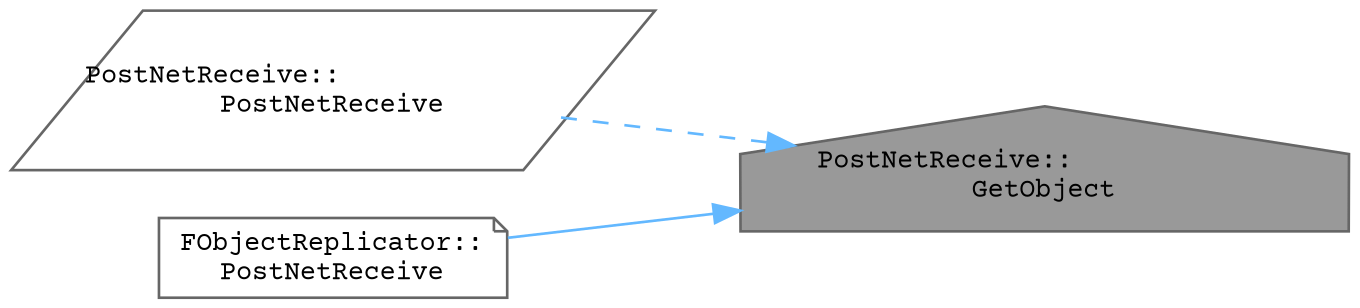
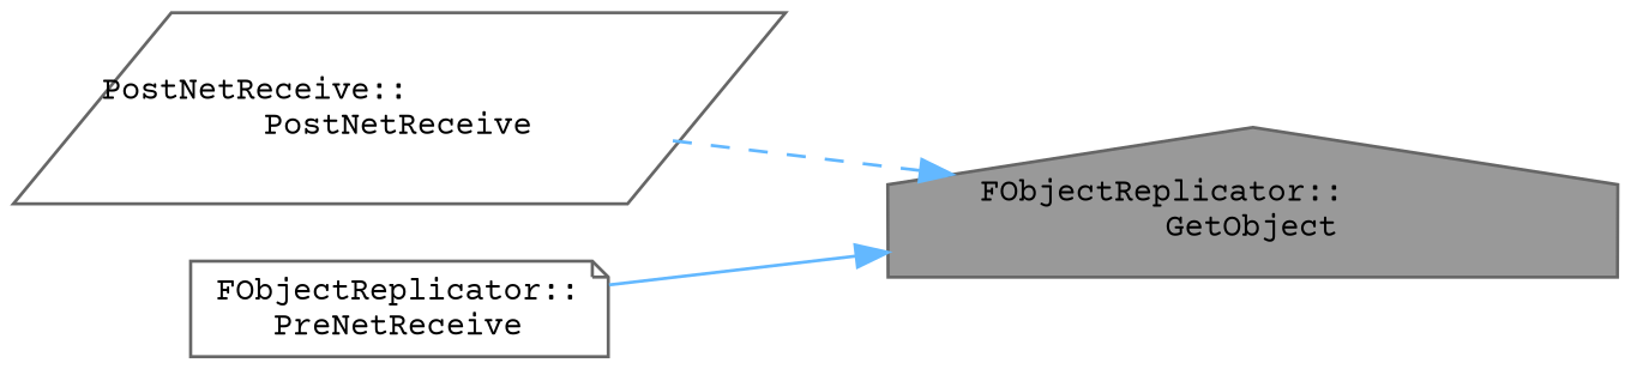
  digraph {
    fontname="Courier Prime"
    rankdir=RL
    node [color=grey40 fillcolor=white fontname="Courier Prime" fontsize=10 style=filled]
    edge [color=steelblue1 dir=back fontname="Courier Prime" fontsize=10 labelfontname=Helvetica labelfontsize=10]
-   n1 [color=gray40 fillcolor=grey60 fontcolor=black height=0.2 label="PostNetReceive::\lGetObject" shape=house width=0.4]
+   n1 [color=gray40 fillcolor=grey60 fontcolor=black height=0.2 label="FObjectReplicator::\lGetObject" shape=house width=0.4]
    n2 [height=0.2 label="PostNetReceive::\lPostNetReceive" shape=parallelogram width=0.4]
-   n3 [height=0.2 label="FObjectReplicator::\lPostNetReceive" shape=note width=0.4]
+   n3 [height=0.2 label="FObjectReplicator::\lPreNetReceive" shape=note width=0.4]
    n1 -> n2 [style=dashed]
    n1 -> n3 [style=solid]
  }
